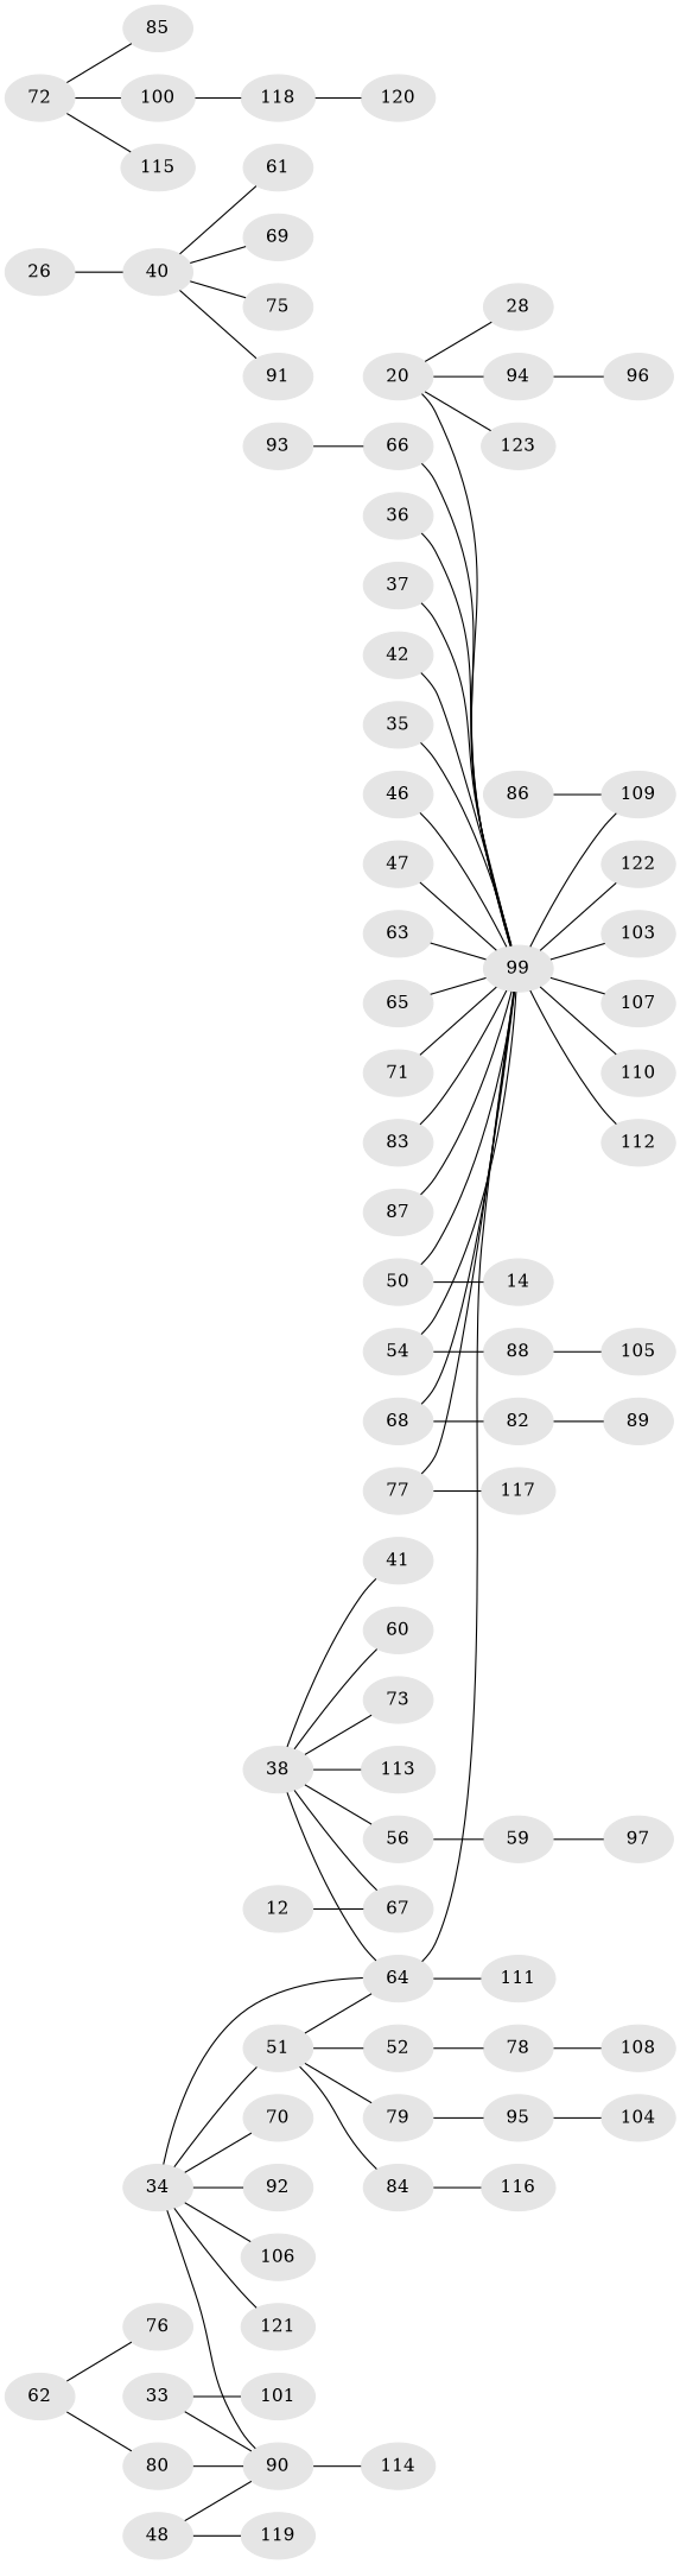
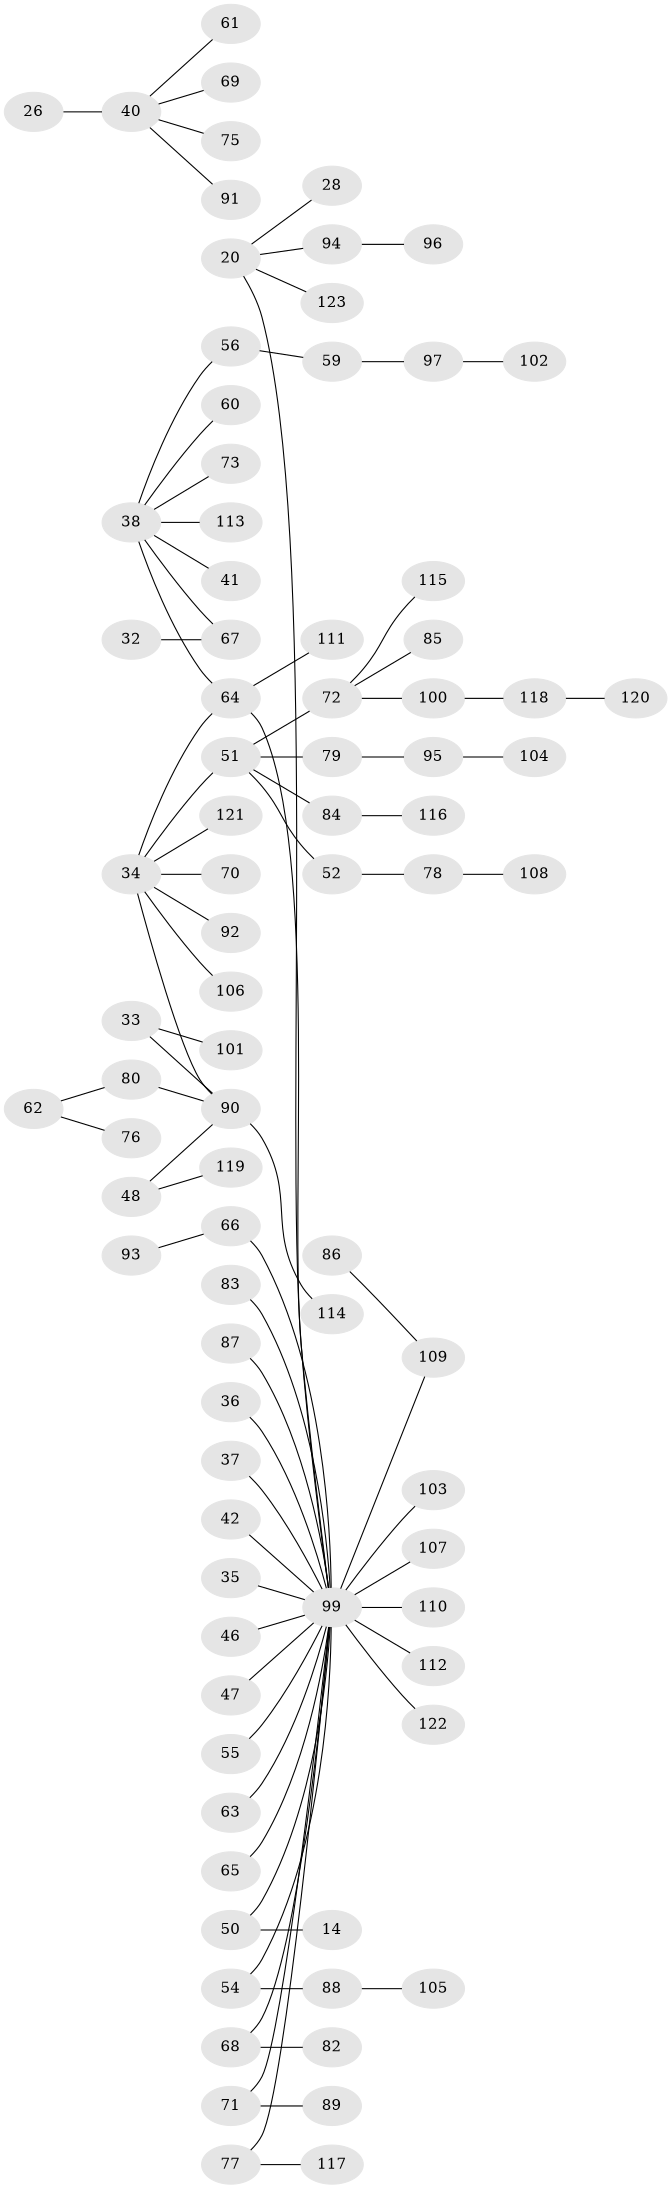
  graph {
    rankdir=LR
    node [color=gray90 style=filled]
    20
    28
    94
    99 [super="+19+31+8+16+27+35+53+98"]
    123
    96
    109 [super="+44"]
    103
    107
    110
    112
    122
    40 [super="+13"]
    61
    69
    75
    91
    26
    38 [super="+23"]
    64 [super="+6"]
    41
    56
    60
    67
    73
    113
-   32 [label=12]
+   32
    90 [super="+24"]
    114
    33
    101
    34 [super="+29+30"]
    51 [super="+39"]
    70
    92
    106
    121
    52
    72
    79
    84
    111
    36
    37
    59
    42
    n47 [label=35]
    46
    47
    48
    119
    50
    n53 [label=14]
    78
    85
    100
    115
    95
    116
    108
    54
    88
    105
+   55
    97
+   102
    62
    76
    80 [super="+25"]
    63
    65
    66
    68
    82
    71
    89
    118
    77 [super="+58"]
    117
    104
    83
    86
    87
    93
    120
    20 -- 28
    20 -- 94
    20 -- 99
    20 -- 123
    94 -- 96
    99 -- 109
    99 -- 103
    99 -- 107
    99 -- 110
    99 -- 112
    99 -- 122
    40 -- 61
    40 -- 69
    40 -- 75
    40 -- 91
    26 -- 40
    38 -- 64
    38 -- 41
    38 -- 56
    38 -- 60
    38 -- 67
    38 -- 73
    38 -- 113
    64 -- 99
    64 -- 111
    56 -- 59
    32 -- 67
    90 -- 114
    33 -- 90
    33 -- 101
    34 -- 64
    34 -- 90
    34 -- 51
    34 -- 70
    34 -- 92
    34 -- 106
    34 -- 121
    51 -- 52
-   51 -- 64
+   51 -- 72
    51 -- 79
    51 -- 84
    52 -- 78
    72 -- 85
    72 -- 100
    72 -- 115
    79 -- 95
    84 -- 116
    36 -- 99
    37 -- 99
    59 -- 97
    42 -- 99
    n47 -- 99
    46 -- 99
    47 -- 99
    48 -- 90
    48 -- 119
    50 -- 99
    50 -- n53
    78 -- 108
    100 -- 118
    95 -- 104
    54 -- 99
    54 -- 88
    88 -- 105
+   55 -- 99
+   97 -- 102
    62 -- 76
    62 -- 80
    80 -- 90
    63 -- 99
    65 -- 99
    66 -- 99
    68 -- 99
    68 -- 82
    71 -- 99
-   82 -- 89
+   71 -- 89
    118 -- 120
    77 -- 99
    77 -- 117
    83 -- 99
    86 -- 109
    87 -- 99
    93 -- 66
  }
